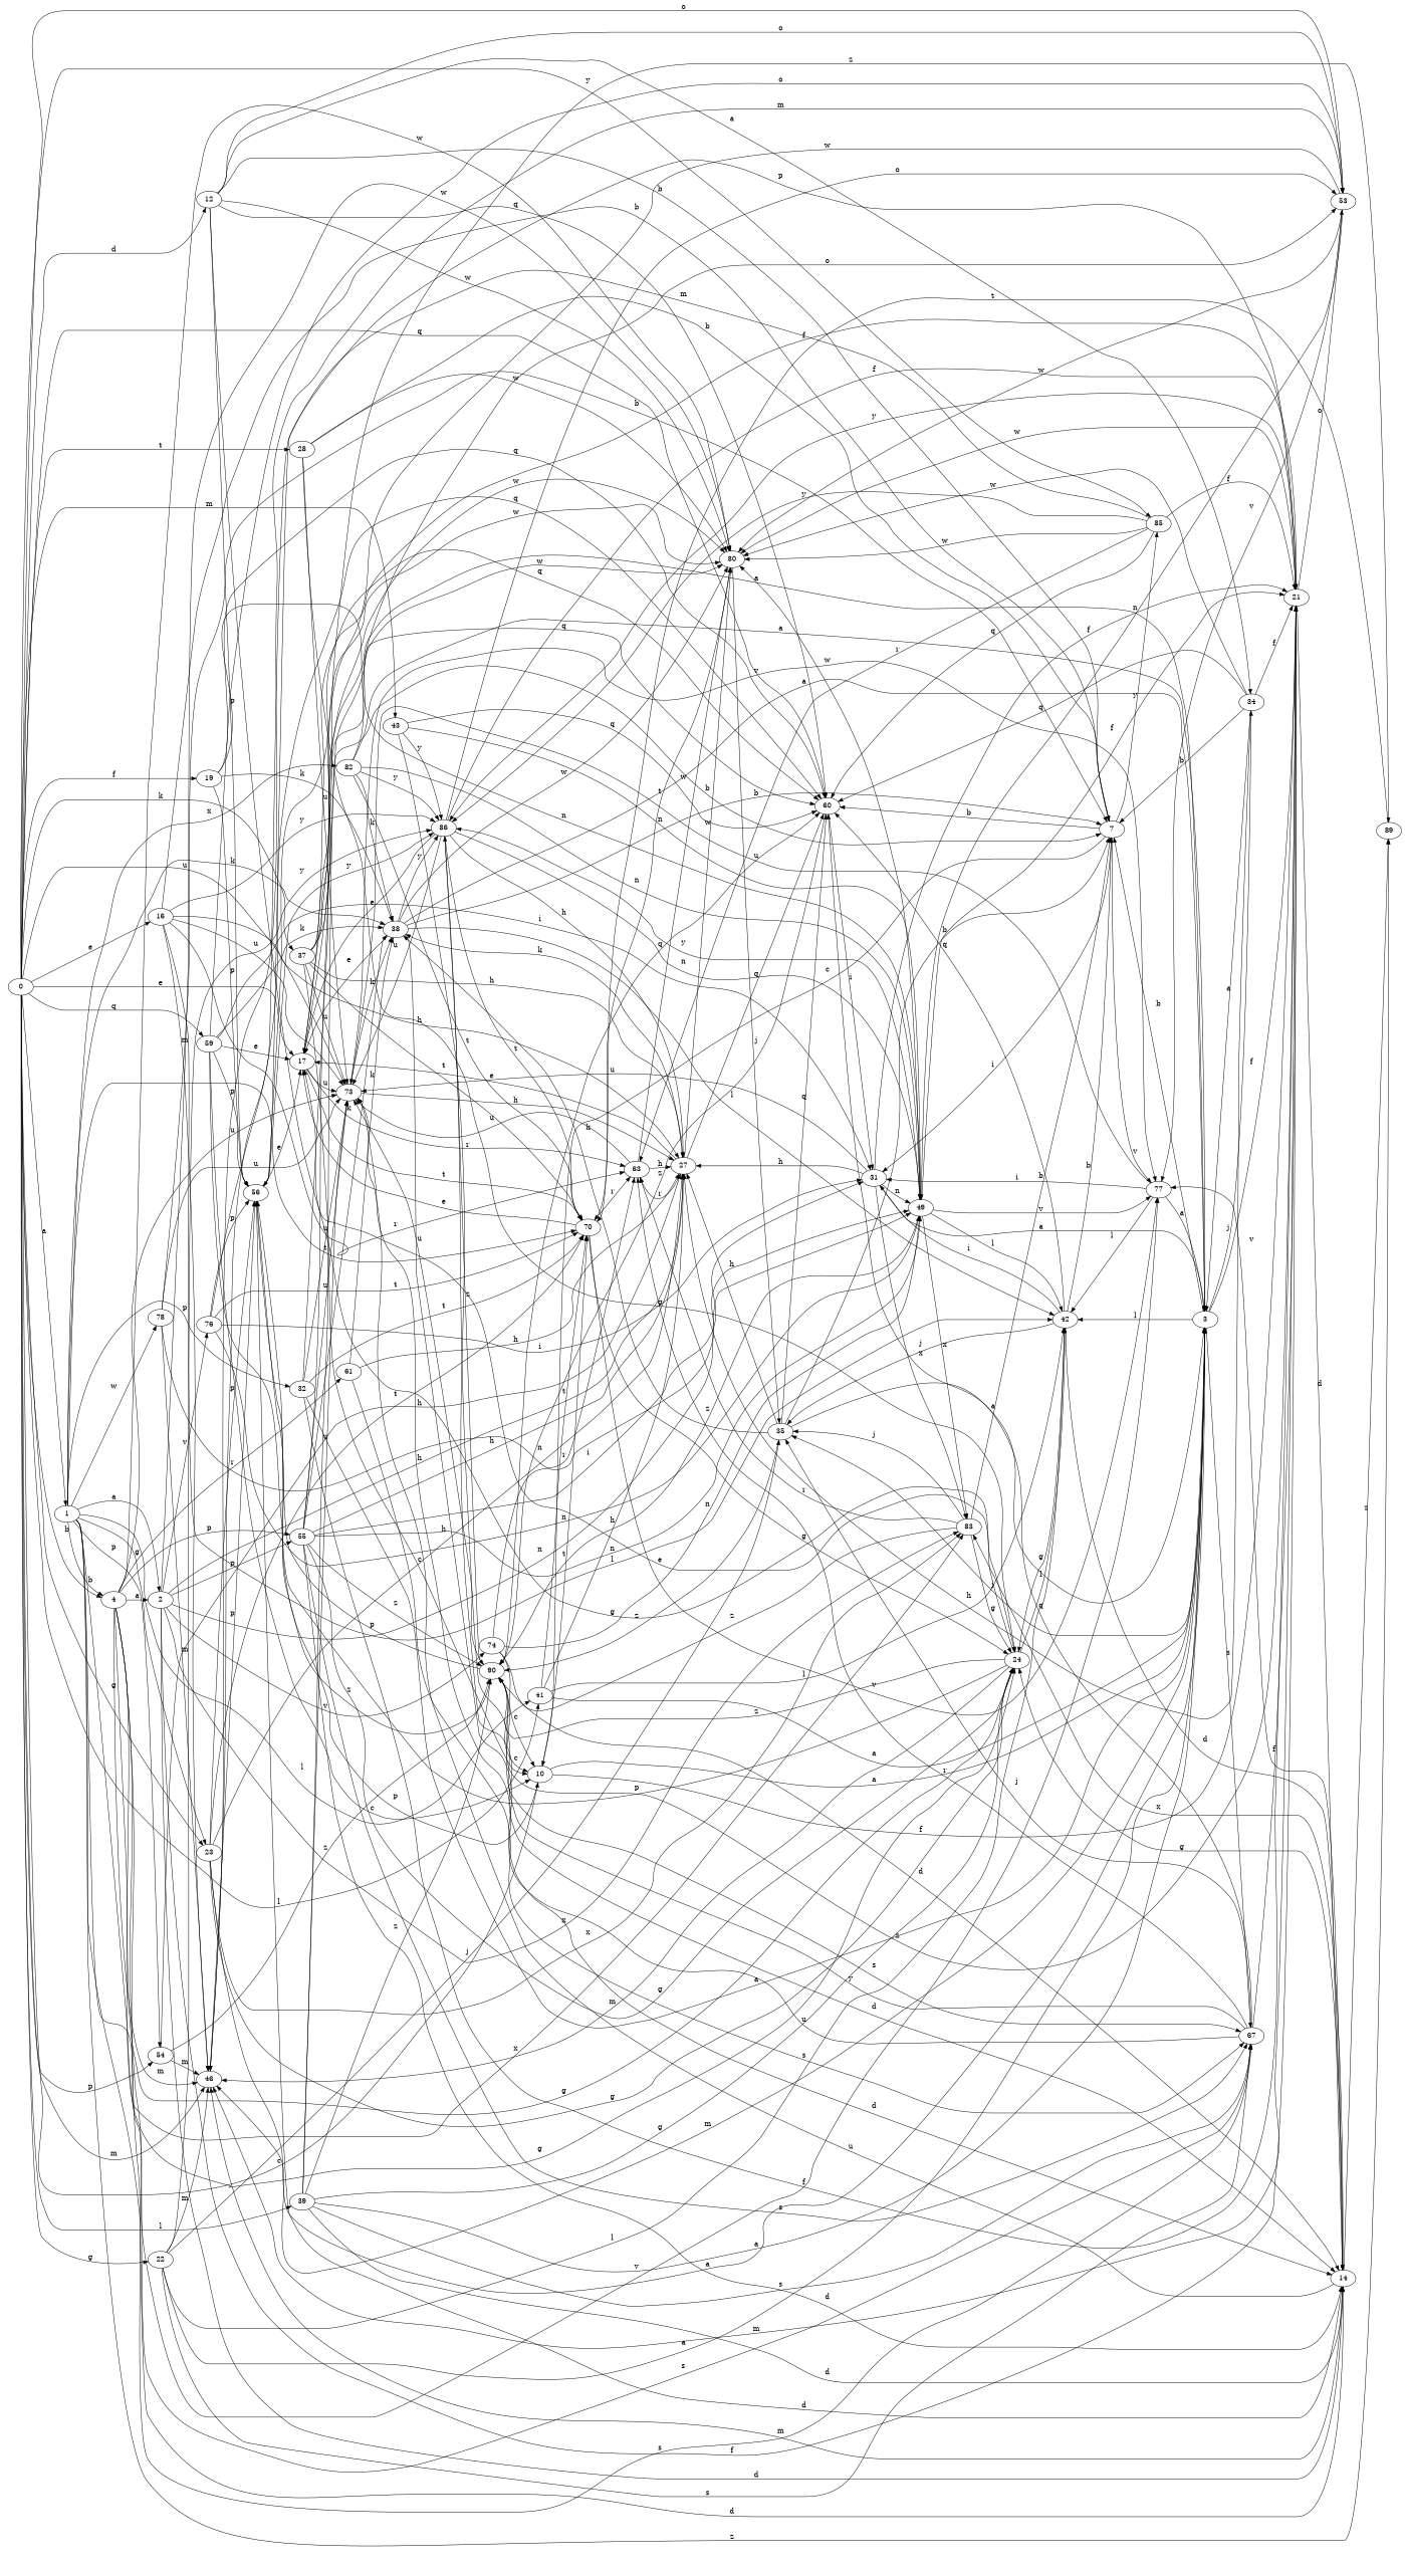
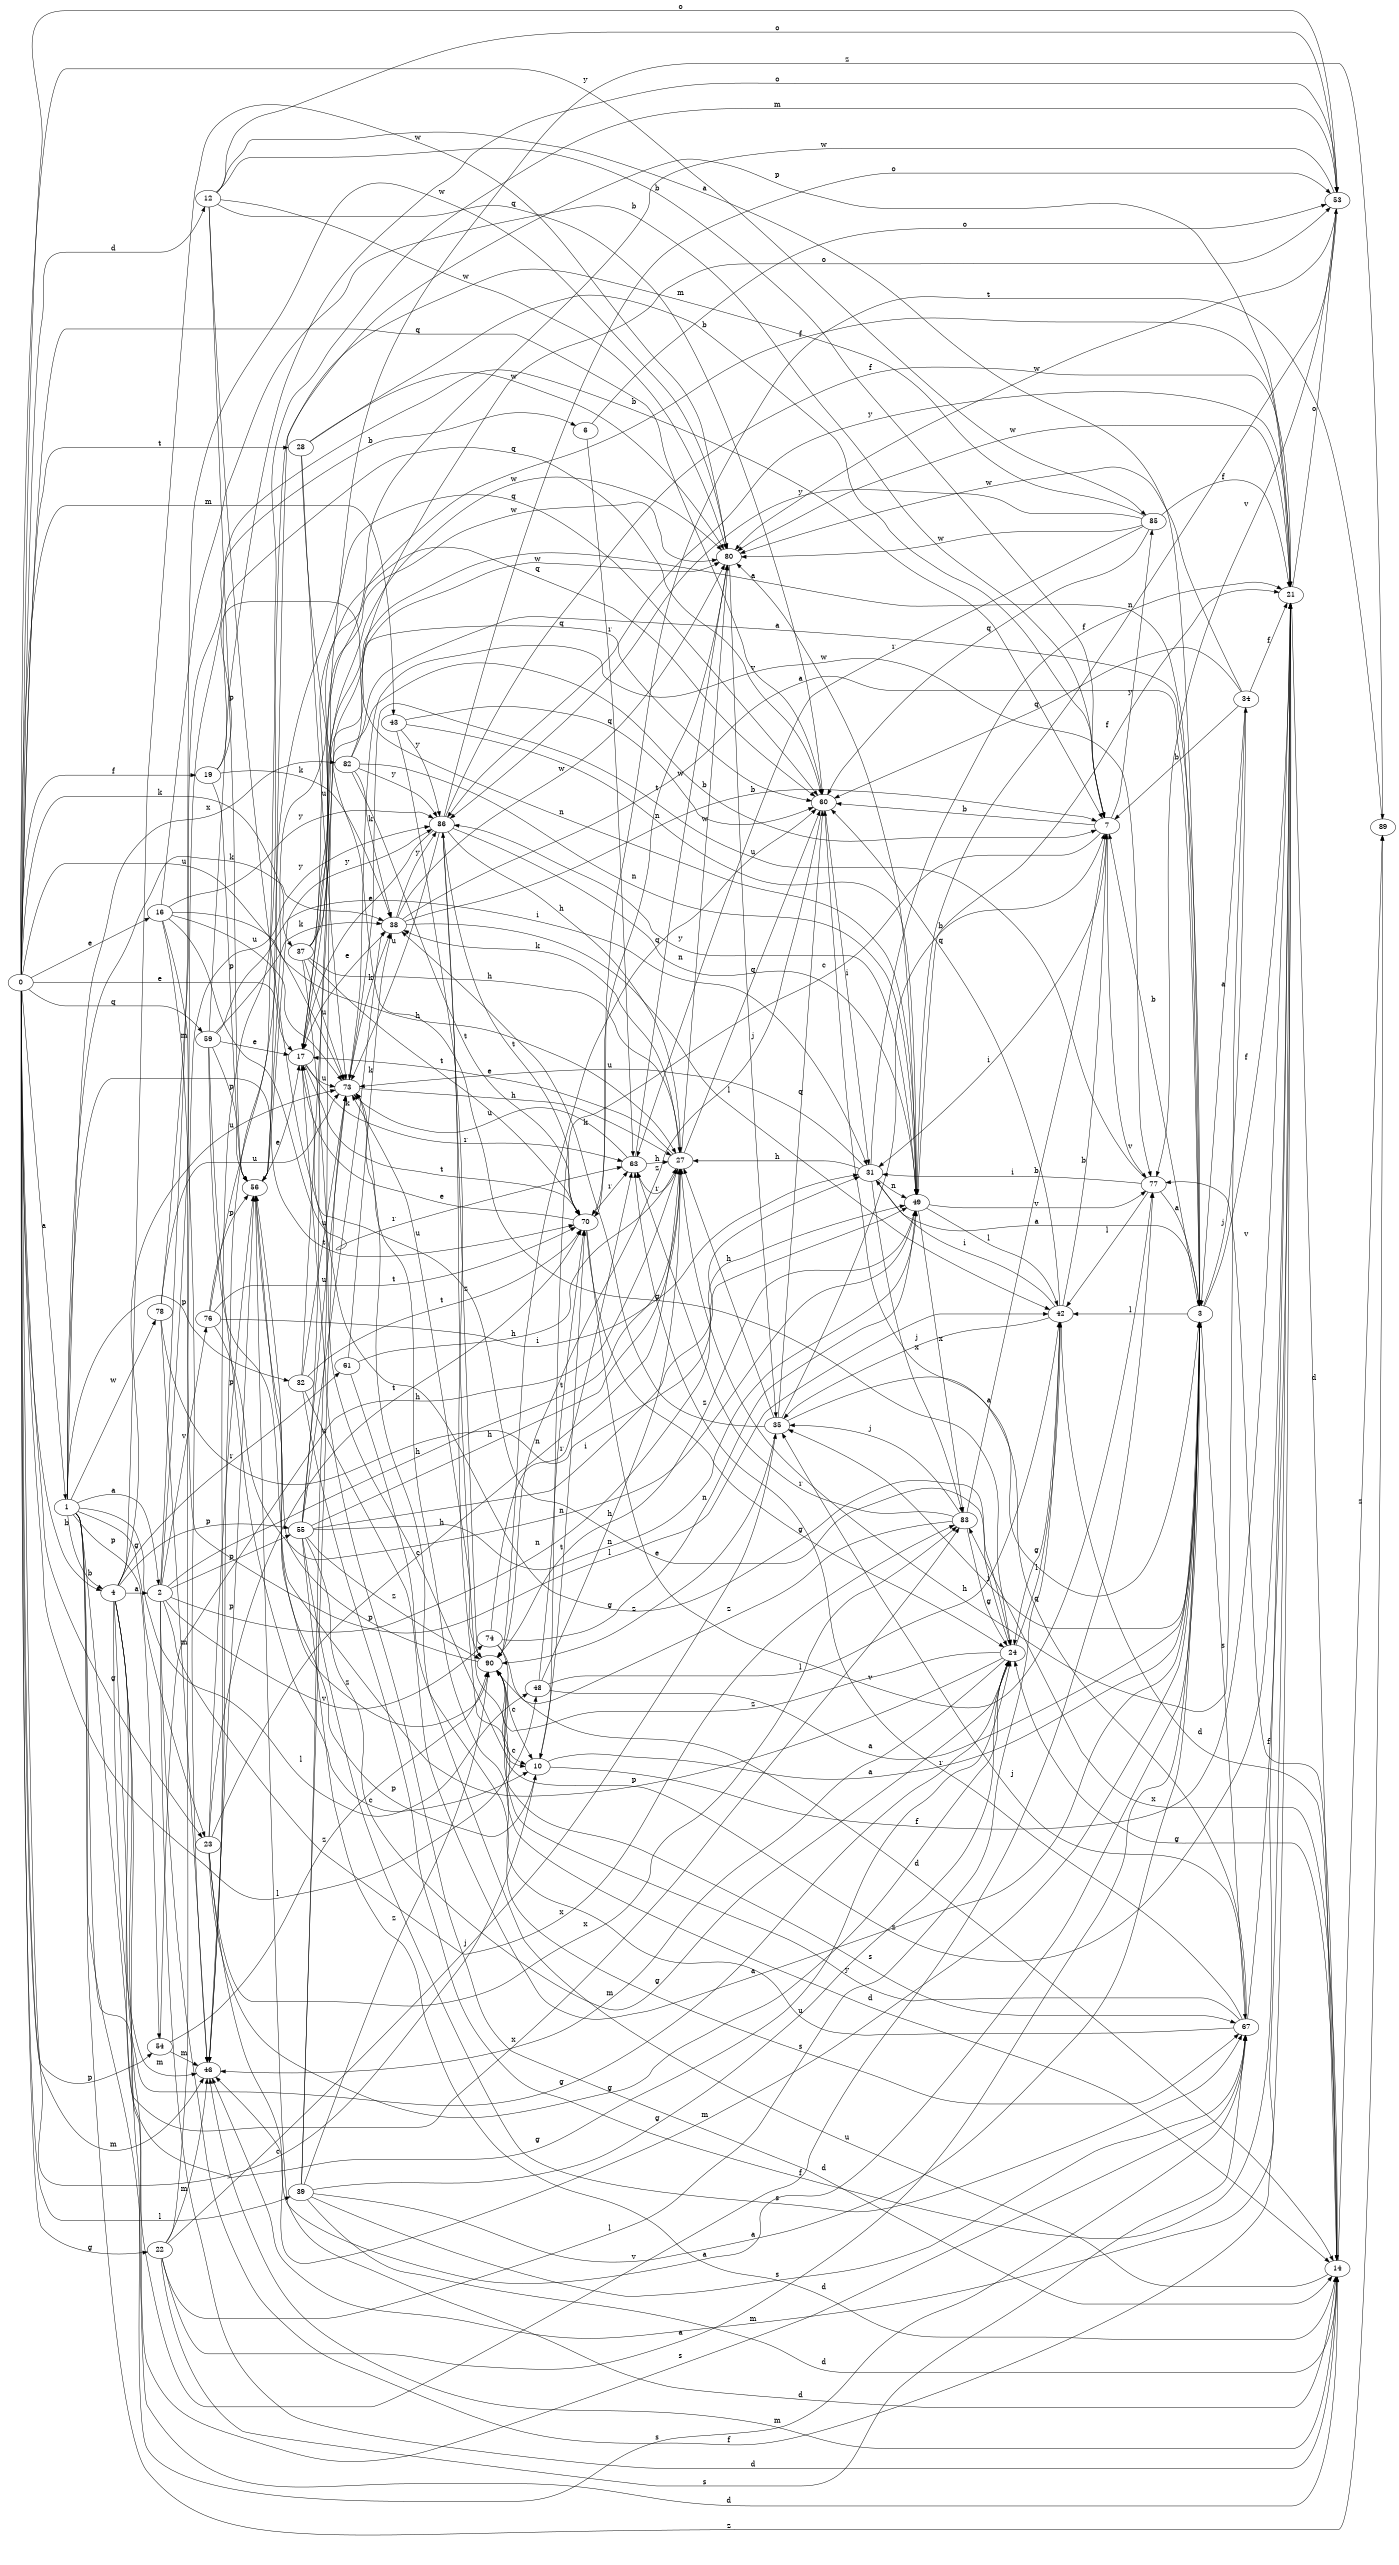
  strict digraph {
    rankdir=LR
    0
    1
    4
    10
    12
    16
    17
    19
    22
    23
    37
    39
-   41
+   41 [label=48]
    43
    46
    53
    54
    59
    60
    n20 [label=28]
    73
    85
    2
    24
    32
    38
    67
    70
    78
    82
    83
    89
    14
    55
    80
    61
    77
    21
    3
    56
    7
    27
    42
    63
    86
    49
    35
    90
    31
+   6
    74
    76
    34
    0 -> 1 [label=a]
    0 -> 4 [label=b]
    0 -> 10 [label=c]
    0 -> 12 [label=d]
    0 -> 16 [label=e]
    0 -> 17 [label=e]
    0 -> 19 [label=f]
    0 -> 22 [label=g]
    0 -> 23 [label=g]
    0 -> 37 [label=k]
    0 -> 39 [label=l]
    0 -> 41 [label=l]
    0 -> 43 [label=m]
    0 -> 46 [label=m]
    0 -> 53 [label=o]
    0 -> 54 [label=p]
    0 -> 59 [label=q]
    0 -> 60 [label=q]
    0 -> n20 [label=t]
    0 -> 73 [label=u]
    0 -> 85 [label=y]
    1 -> 4 [label=b]
    1 -> 23 [label=g]
    1 -> 41 [label=l]
    1 -> 54 [label=p]
    1 -> 2 [label=a]
    1 -> 24 [label=g]
    1 -> 32 [label=p]
    1 -> 38 [label=k]
    1 -> 67 [label=s]
    1 -> 70 [label=t]
    1 -> 78 [label=w]
    1 -> 82 [label=x]
    1 -> 83 [label=x]
    1 -> 89 [label=z]
    4 -> 46 [label=m]
    4 -> 73 [label=u]
    4 -> 2 [label=a]
    4 -> 24 [label=g]
    4 -> 67 [label=s]
    4 -> 14 [label=d]
    4 -> 55 [label=p]
    4 -> 80 [label=w]
    4 -> 61 [label=r]
    4 -> 77 [label=v]
    10 -> 70 [label=t]
    10 -> 21 [label=f]
    10 -> 3 [label=a]
    10 -> 56 [label=p]
    12 -> 53 [label=o]
    12 -> 60 [label=q]
    12 -> 24 [label=g]
    12 -> 80 [label=w]
-   12 -> 34 [label=a]
+   12 -> 3 [label=a]
    12 -> 56 [label=p]
    12 -> 7 [label=b]
    16 -> 46 [label=m]
    16 -> 73 [label=u]
    16 -> 7 [label=b]
    16 -> 27 [label=h]
    16 -> 42 [label=l]
    16 -> 63 [label=r]
    16 -> 86 [label=y]
    17 -> 73 [label=u]
    17 -> 70 [label=t]
    17 -> 89 [label=z]
-   38 -> 14 [label=d]
+   17 -> 14 [label=d]
    17 -> 80 [label=w]
    17 -> 63 [label=r]
    19 -> 60 [label=q]
    19 -> 38 [label=k]
    19 -> 56 [label=p]
    19 -> 49 [label=n]
    22 -> 46 [label=m]
    22 -> 67 [label=s]
    22 -> 3 [label=a]
    22 -> 42 [label=l]
    22 -> 86 [label=y]
    22 -> 35 [label=j]
    23 -> 24 [label=g]
    23 -> 70 [label=t]
    23 -> 83 [label=x]
    23 -> 3 [label=a]
    23 -> 56 [label=p]
    23 -> 27 [label=h]
    37 -> 10 [label=c]
    37 -> 73 [label=u]
    37 -> 70 [label=t]
    37 -> 80 [label=w]
    37 -> 21 [label=f]
    37 -> 3 [label=a]
    37 -> 27 [label=h]
    39 -> 73 [label=u]
    39 -> 24 [label=g]
    39 -> 67 [label=s]
    39 -> 14 [label=d]
    39 -> 3 [label=a]
    39 -> 7 [label=b]
    39 -> 90 [label=z]
    41 -> 70 [label=t]
    41 -> 3 [label=a]
    41 -> 27 [label=h]
    41 -> 42 [label=l]
    43 -> 60 [label=q]
    43 -> 14 [label=d]
    43 -> 86 [label=y]
    43 -> 49 [label=n]
    46 -> 56 [label=p]
    53 -> 17 [label=w]
    53 -> 46 [label=m]
    53 -> 80 [label=w]
    53 -> 77 [label=v]
    53 -> 49 [label=n]
    54 -> 46 [label=m]
    54 -> 27 [label=h]
    54 -> 90 [label=z]
    59 -> 10 [label=c]
    59 -> 17 [label=e]
    59 -> 53 [label=o]
    59 -> 38 [label=k]
    59 -> 56 [label=p]
    59 -> 90 [label=z]
    59 -> 31 [label=i]
    60 -> 90 [label=z]
    60 -> 31 [label=i]
    n20 -> 73 [label=u]
    n20 -> 24 [label=g]
    n20 -> 80 [label=w]
    n20 -> 7 [label=b]
    73 -> 38 [label=k]
    73 -> 77 [label=v]
    73 -> 27 [label=h]
    85 -> 46 [label=m]
    85 -> 60 [label=q]
    85 -> 80 [label=w]
    85 -> 21 [label=f]
    85 -> 63 [label=r]
    85 -> 86 [label=y]
    2 -> 83 [label=x]
    2 -> 14 [label=d]
    2 -> 55 [label=p]
    2 -> 80 [label=w]
    2 -> 21 [label=f]
    2 -> 27 [label=h]
    2 -> 49 [label=n]
+   2 -> 6 [label=b]
    2 -> 74 [label=v]
    2 -> 76 [label=v]
    24 -> 17 [label=e]
    24 -> 46 [label=m]
    24 -> 56 [label=p]
    24 -> 42 [label=l]
    24 -> 90 [label=z]
    32 -> 60 [label=q]
    32 -> 73 [label=u]
    32 -> 70 [label=t]
    32 -> 21 [label=f]
    32 -> 3 [label=a]
    38 -> 17 [label=e]
    38 -> 80 [label=w]
    38 -> 3 [label=a]
    38 -> 7 [label=b]
    38 -> 42 [label=l]
    38 -> 86 [label=y]
    67 -> 60 [label=q]
    67 -> 73 [label=u]
    67 -> 21 [label=f]
    67 -> 63 [label=r]
    67 -> 86 [label=y]
    67 -> 35 [label=j]
    70 -> 17 [label=e]
    70 -> 24 [label=g]
    70 -> 77 [label=v]
    70 -> 63 [label=r]
    78 -> 46 [label=m]
    78 -> 73 [label=u]
    78 -> 7 [label=b]
    78 -> 49 [label=n]
    82 -> 38 [label=k]
    82 -> 70 [label=t]
    82 -> 80 [label=w]
    82 -> 3 [label=a]
    82 -> 86 [label=y]
    82 -> 49 [label=n]
    83 -> 24 [label=g]
    83 -> 7 [label=b]
    83 -> 63 [label=r]
    83 -> 35 [label=j]
    83 -> 90 [label=z]
    89 -> 70 [label=t]
    14 -> 46 [label=m]
    14 -> 73 [label=u]
    14 -> 24 [label=g]
    14 -> 83 [label=x]
    14 -> 89 [label=z]
    14 -> 77 [label=v]
    55 -> 53 [label=o]
    55 -> 73 [label=u]
    55 -> 24 [label=g]
    55 -> 38 [label=k]
    55 -> 67 [label=s]
    55 -> 14 [label=d]
    55 -> 27 [label=h]
    55 -> 49 [label=n]
    55 -> 90 [label=z]
    55 -> 31 [label=i]
    80 -> 70 [label=t]
    80 -> 35 [label=j]
    61 -> 38 [label=k]
    61 -> 67 [label=s]
    61 -> 27 [label=h]
    77 -> 73 [label=u]
    77 -> 3 [label=a]
    77 -> 42 [label=l]
    77 -> 31 [label=i]
    21 -> 46 [label=m]
    21 -> 53 [label=o]
    21 -> 14 [label=d]
    21 -> 80 [label=w]
    21 -> 56 [label=p]
    21 -> 86 [label=y]
    21 -> 90 [label=z]
    3 -> 46 [label=m]
    3 -> 67 [label=s]
    3 -> 21 [label=f]
    3 -> 7 [label=b]
    3 -> 42 [label=l]
    3 -> 35 [label=j]
    3 -> 34 [label=j]
    56 -> 17 [label=e]
    56 -> 60 [label=q]
    56 -> 14 [label=d]
    56 -> 86 [label=y]
    7 -> 10 [label=c]
    7 -> 60 [label=b]
    7 -> 85 [label=y]
    7 -> 77 [label=v]
    7 -> 31 [label=i]
    27 -> 17 [label=e]
    27 -> 60 [label=q]
    27 -> 38 [label=k]
    27 -> 80 [label=w]
    27 -> 63 [label=r]
    42 -> 60 [label=q]
    42 -> 24 [label=g]
    42 -> 14 [label=d]
    42 -> 7 [label=b]
    42 -> 35 [label=j]
    42 -> 31 [label=i]
    63 -> 73 [label=u]
    63 -> 80 [label=w]
    63 -> 27 [label=h]
    86 -> 17 [label=e]
    86 -> 53 [label=o]
    86 -> 73 [label=u]
    86 -> 70 [label=t]
    86 -> 21 [label=f]
    86 -> 27 [label=h]
    86 -> 49 [label=n]
    86 -> 90 [label=z]
    49 -> 83 [label=x]
    49 -> 80 [label=w]
    49 -> 77 [label=v]
    49 -> 21 [label=f]
    49 -> 42 [label=l]
    49 -> 86 [label=y]
    49 -> 90 [label=z]
    35 -> 60 [label=q]
    35 -> 38 [label=k]
    35 -> 3 [label=a]
    35 -> 7 [label=b]
    35 -> 27 [label=h]
    35 -> 90 [label=z]
    90 -> 10 [label=c]
    90 -> 60 [label=q]
    90 -> 73 [label=u]
    90 -> 67 [label=s]
    90 -> 56 [label=p]
    31 -> 73 [label=u]
    31 -> 83 [label=x]
    31 -> 21 [label=f]
    31 -> 3 [label=a]
    31 -> 27 [label=h]
    31 -> 49 [label=n]
+   6 -> 53 [label=o]
+   6 -> 63 [label=r]
    74 -> 10 [label=c]
    74 -> 14 [label=d]
    74 -> 63 [label=r]
    74 -> 49 [label=n]
    76 -> 60 [label=q]
    76 -> 70 [label=t]
    76 -> 56 [label=p]
    76 -> 49 [label=n]
    76 -> 31 [label=i]
    34 -> 60 [label=q]
    34 -> 80 [label=w]
    34 -> 21 [label=f]
    34 -> 3 [label=a]
    34 -> 7 [label=b]
    34 -> 27 [label=h]
  }
